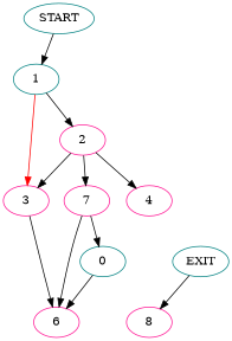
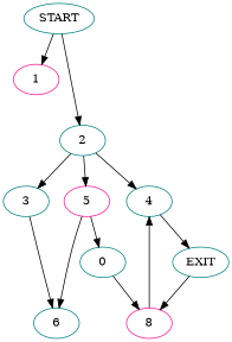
  digraph {
    node [color=teal]
    edge [color=black]
    n1 [label=START]
-   1
-   2 [color=deeppink]
-   3 [color=deeppink]
-   4 [color=deeppink]
-   5 [color=deeppink label=7]
-   6 [color=deeppink]
+   1 [color=deeppink]
+   2
+   3
+   4
+   5 [color=deeppink]
+   6
    n8 [label=EXIT]
    n9 [label=0]
    8 [color=deeppink]
    n1 -> 1
-   1 -> 2
-   1 -> 3 [color=red]
+   n1 -> 2
    2 -> 3
    2 -> 4
    2 -> 5
    3 -> 6
+   4 -> n8
    5 -> 6
    5 -> n9
    n8 -> 8
-   n9 -> 6
+   n9 -> 8
+   8 -> 4
  }
